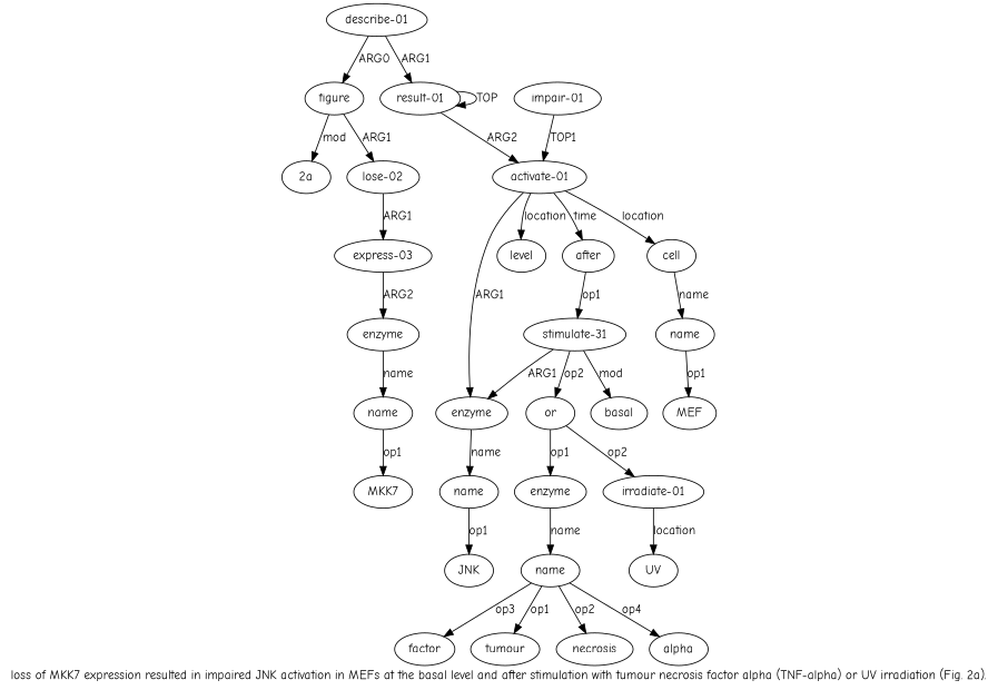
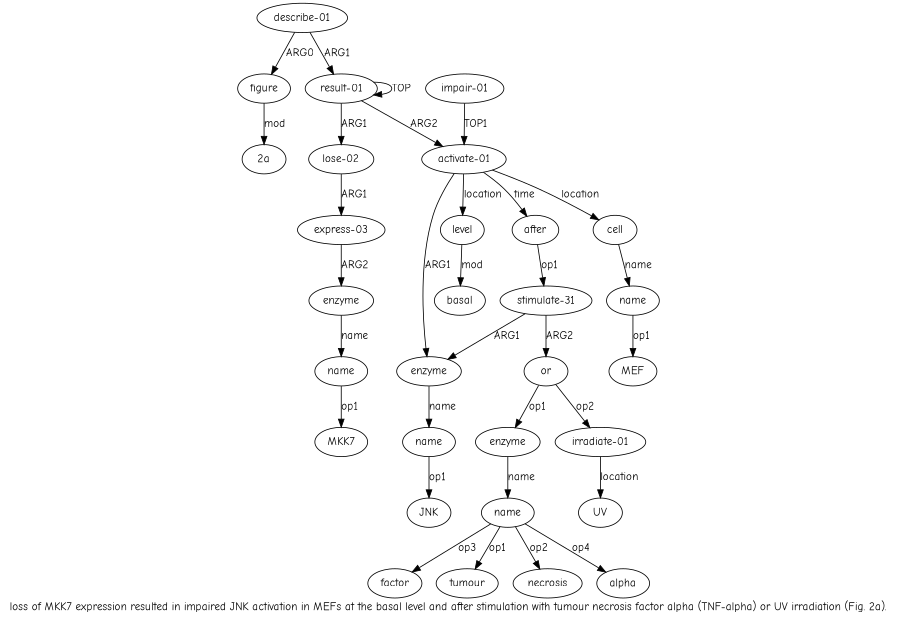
  digraph {
    fontname="Comic Neue"
    label="loss of MKK7 expression resulted in impaired JNK activation in MEFs at the basal level and after stimulation with tumour necrosis factor alpha (TNF-alpha) or UV irradiation (Fig. 2a)."
    node [color=black fontname="Comic Neue" gold_ind=-1 gold_label=name test_ind=-1 test_label=name]
    edge [color=black fontname="Comic Neue" gold_label=ARG1 test_label=ARG1]
    n1 [gold_ind=20 gold_label="describe-01" label="describe-01" test_ind=20 test_label="describe-01"]
    n2 [gold_ind=21 gold_label=figure label=figure test_ind=21 test_label=figure]
    n3 [gold_ind=0 gold_label="result-01" label="result-01" test_ind=0 test_label="result-01"]
    n4 [gold_label="2a" label="2a" test_label="2a"]
    n5 [gold_ind=1 gold_label="lose-02" label="lose-02" test_ind=1 test_label="lose-02"]
    n6 [gold_ind=5 gold_label="activate-01" label="activate-01" test_ind=5 test_label="activate-01"]
    n7 [gold_ind=2 gold_label="express-03" label="express-03" test_ind=2 test_label="express-03"]
    n8 [gold_ind=6 gold_label=enzyme label=enzyme test_ind=6 test_label=enzyme]
    n9 [gold_ind=11 gold_label=level label=level test_ind=11 test_label=level]
    n10 [gold_ind=13 gold_label=after label=after test_ind=13 test_label=after]
    n11 [gold_ind=9 gold_label=cell label=cell test_ind=9 test_label=cell]
    n12 [gold_label=MKK7 label=MKK7 test_label=MKK7]
    n13 [gold_label=factor label=factor test_label=factor]
    n14 [gold_label=tumour label=tumour test_label=tumour]
    n15 [gold_label=JNK label=JNK test_label=JNK]
    n16 [gold_label=necrosis label=necrosis test_label=necrosis]
    n17 [gold_label=MEF label=MEF test_label=MEF]
    n18 [gold_ind=15 gold_label=or label=or test_ind=15 test_label=or]
    n19 [gold_ind=16 gold_label=enzyme label=enzyme test_ind=16 test_label=enzyme]
    n20 [gold_ind=18 gold_label="irradiate-01" label="irradiate-01" test_ind=18 test_label="irradiate-01"]
    n21 [gold_ind=17 label=name test_ind=17]
    n22 [gold_ind=19 gold_label=UV label=UV test_ind=19 test_label=UV]
    n23 [gold_label=alpha label=alpha test_label=alpha]
    n24 [gold_ind=14 gold_label="stimulate-01" label="stimulate-31" test_ind=14 test_label="stimulate-01"]
    n25 [gold_ind=7 label=name test_ind=7]
    n26 [gold_ind=12 gold_label=basal label=basal test_ind=12 test_label=basal]
    n27 [gold_ind=10 label=name test_ind=10]
    n28 [gold_ind=3 gold_label=enzyme label=enzyme test_ind=3 test_label=enzyme]
    n29 [gold_ind=4 label=name test_ind=4]
    n30 [gold_ind=8 gold_label="impair-01" label="impair-01" test_ind=8 test_label="impair-01"]
    n1 -> n2 [gold_label=ARG0 label=ARG0 test_label=ARG0]
    n1 -> n3 [label=ARG1]
    n2 -> n4 [gold_label=mod label=mod test_label=mod]
    n3 -> n3 [gold_label=TOP label=TOP test_label=TOP]
-   n2 -> n5 [label=ARG1]
+   n3 -> n5 [label=ARG1]
    n3 -> n6 [gold_label=ARG2 label=ARG2 test_label=ARG2]
    n5 -> n7 [label=ARG1]
    n6 -> n8 [label=ARG1]
    n6 -> n9 [gold_label=location label=location test_label=location]
    n6 -> n10 [gold_label=time label=time test_label=time]
    n6 -> n11 [gold_label=location label=location test_label=location]
    n7 -> n28 [gold_label=ARG2 label=ARG2 test_label=ARG2]
    n8 -> n25 [gold_label=name label=name test_label=name]
-   n24 -> n26 [gold_label=mod label=mod test_label=mod]
+   n9 -> n26 [gold_label=mod label=mod test_label=mod]
    n10 -> n24 [gold_label=op1 label=op1 test_label=op1]
    n11 -> n27 [gold_label=name label=name test_label=name]
    n18 -> n19 [gold_label=op1 label=op1 test_label=op1]
    n18 -> n20 [gold_label=op2 label=op2 test_label=op2]
    n19 -> n21 [gold_label=name label=name test_label=name]
    n20 -> n22 [gold_label=mod label=location test_label=mod]
    n21 -> n13 [gold_label=op3 label=op3 test_label=op3]
    n21 -> n14 [gold_label=op1 label=op1 test_label=op1]
    n21 -> n16 [gold_label=op2 label=op2 test_label=op2]
    n21 -> n23 [gold_label=op4 label=op4 test_label=op4]
    n24 -> n8 [label=ARG1]
-   n24 -> n18 [gold_label=ARG2 label=op2 test_label=ARG2]
+   n24 -> n18 [gold_label=ARG2 label=ARG2 test_label=ARG2]
    n25 -> n15 [gold_label=op1 label=op1 test_label=op1]
    n27 -> n17 [gold_label=op1 label=op1 test_label=op1]
    n28 -> n29 [gold_label=name label=name test_label=name]
    n29 -> n12 [gold_label=op1 label=op1 test_label=op1]
    n30 -> n6 [label=TOP1]
  }
